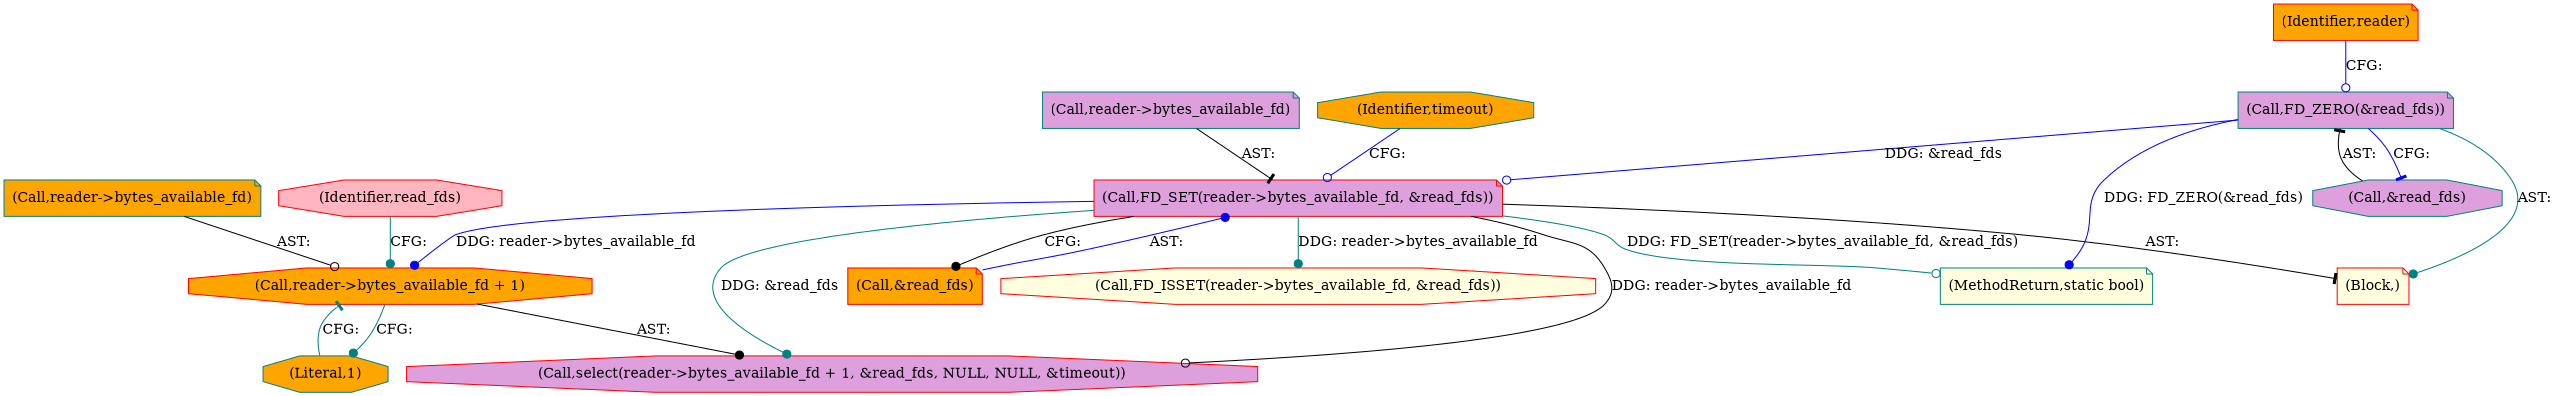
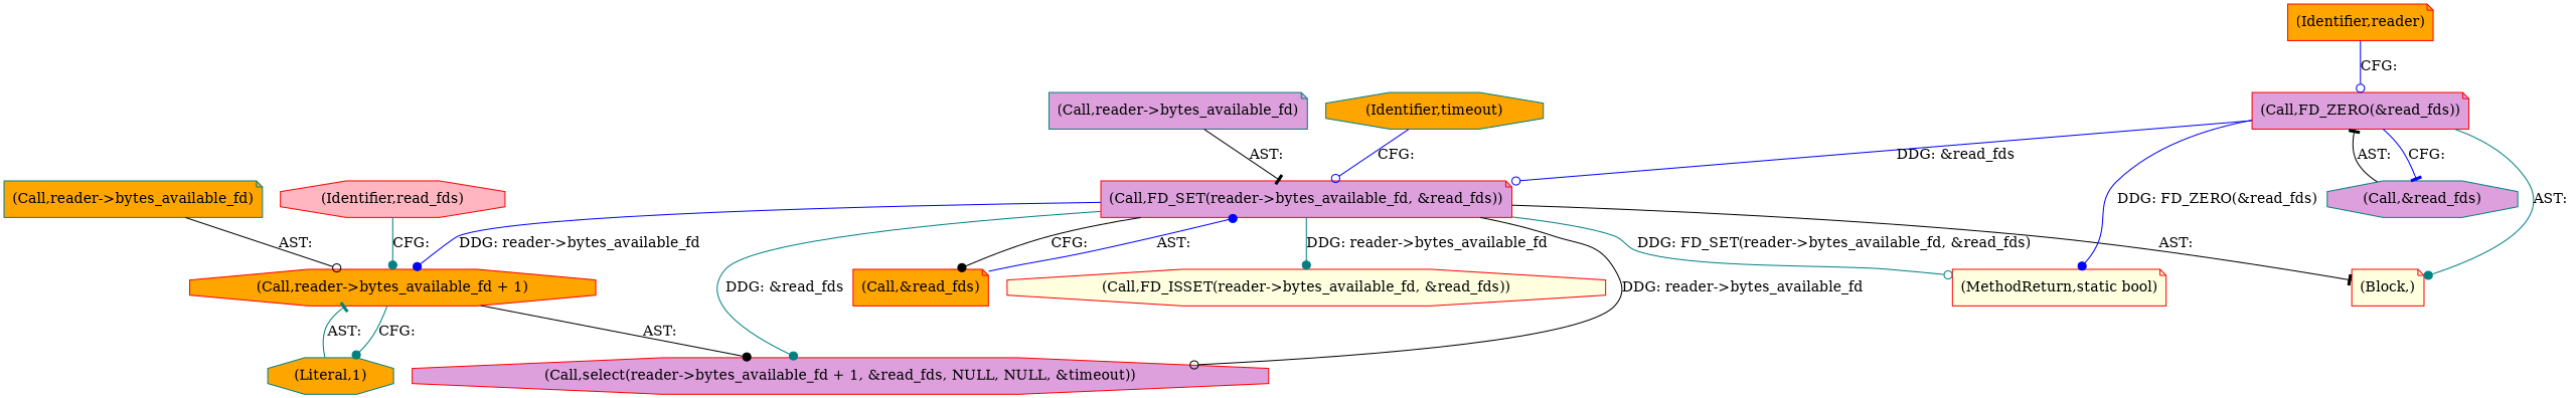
  digraph {
    node [color=red fillcolor=orange shape=note style=filled]
    edge [arrowhead=dot color=black]
    n1 [label="(Call,reader->bytes_available_fd + 1)" shape=octagon]
    n2 [fillcolor=plum label="(Call,select(reader->bytes_available_fd + 1, &read_fds, NULL, NULL, &timeout))" shape=octagon]
    n3 [color=teal label="(Literal,1)" shape=octagon]
    n4 [fillcolor=plum label="(Call,FD_SET(reader->bytes_available_fd, &read_fds))"]
    n5 [label="(Call,&read_fds)"]
-   n6 [color=teal fillcolor=lightyellow label="(MethodReturn,static bool)"]
+   n6 [fillcolor=lightyellow label="(MethodReturn,static bool)"]
    n7 [fillcolor=lightyellow label="(Call,FD_ISSET(reader->bytes_available_fd, &read_fds))" shape=octagon]
    n8 [fillcolor=lightyellow label="(Block,)"]
-   n9 [color=teal fillcolor=plum label="(Call,FD_ZERO(&read_fds))"]
+   n9 [fillcolor=plum label="(Call,FD_ZERO(&read_fds))"]
    n10 [color=teal fillcolor=plum label="(Call,&read_fds)" shape=octagon]
    n11 [label="(Identifier,reader)"]
    n12 [color=teal label="(Call,reader->bytes_available_fd)"]
    n13 [color=teal label="(Identifier,timeout)" shape=octagon]
    n14 [fillcolor=lightpink label="(Identifier,read_fds)" shape=octagon]
    n15 [color=teal fillcolor=plum label="(Call,reader->bytes_available_fd)"]
    n1 -> n2 [label="AST: "]
    n1 -> n3 [color=teal label="CFG: "]
-   n3 -> n1 [arrowhead=tee color=teal label="CFG: "]
+   n3 -> n1 [arrowhead=tee color=teal label="AST: "]
    n4 -> n1 [color=blue label="DDG: reader->bytes_available_fd"]
    n4 -> n2 [arrowhead=odot label="DDG: reader->bytes_available_fd"]
    n4 -> n2 [color=teal label="DDG: &read_fds"]
    n4 -> n5 [label="CFG: "]
    n4 -> n6 [arrowhead=odot color=teal label="DDG: FD_SET(reader->bytes_available_fd, &read_fds)"]
    n4 -> n7 [color=teal label="DDG: reader->bytes_available_fd"]
    n4 -> n8 [arrowhead=tee label="AST: "]
    n5 -> n4 [color=blue label="AST: "]
    n9 -> n4 [arrowhead=odot color=blue label="DDG: &read_fds"]
    n9 -> n6 [color=blue label="DDG: FD_ZERO(&read_fds)"]
    n9 -> n8 [color=teal label="AST: "]
    n9 -> n10 [arrowhead=tee color=blue label="CFG: "]
    n10 -> n9 [arrowhead=tee label="AST: "]
    n11 -> n9 [arrowhead=odot color=blue label="CFG: "]
    n12 -> n1 [arrowhead=odot label="AST: "]
    n13 -> n4 [arrowhead=odot color=blue label="CFG: "]
    n14 -> n1 [color=teal label="CFG: "]
    n15 -> n4 [arrowhead=tee label="AST: "]
  }
